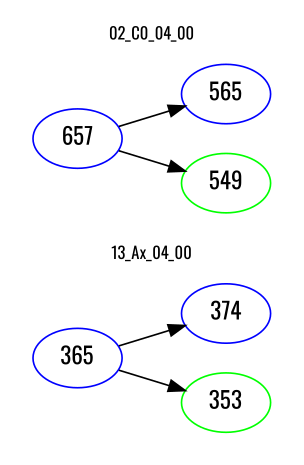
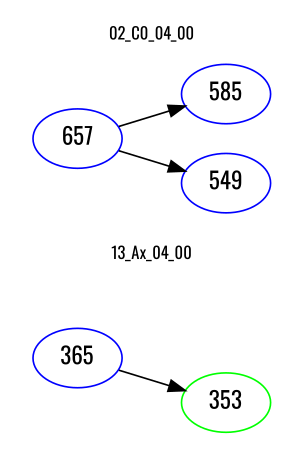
  digraph {
    fontname=Oswald
    rankdir=LR
    node [color=blue fontname=Oswald]
    edge [color=black fontname=Oswald]
    n1 [label=365]
    n2 [color=green label=353]
-   n3 [label=374]
    n4 [label=657]
-   n5 [color=green label=549]
-   n6 [label=565]
+   n5 [label=549]
+   n6 [label=585]
    subgraph cluster_1 {
      color=white
      fontsize=10
      label="13_Ax_04_00"
      n1
      n2
-     n3
    }
    subgraph cluster_2 {
      color=white
      fontsize=10
      label="02_C0_04_00"
      n4
      n5
      n6
    }
    n1 -> n2
-   n1 -> n3
    n4 -> n5
    n4 -> n6
  }
